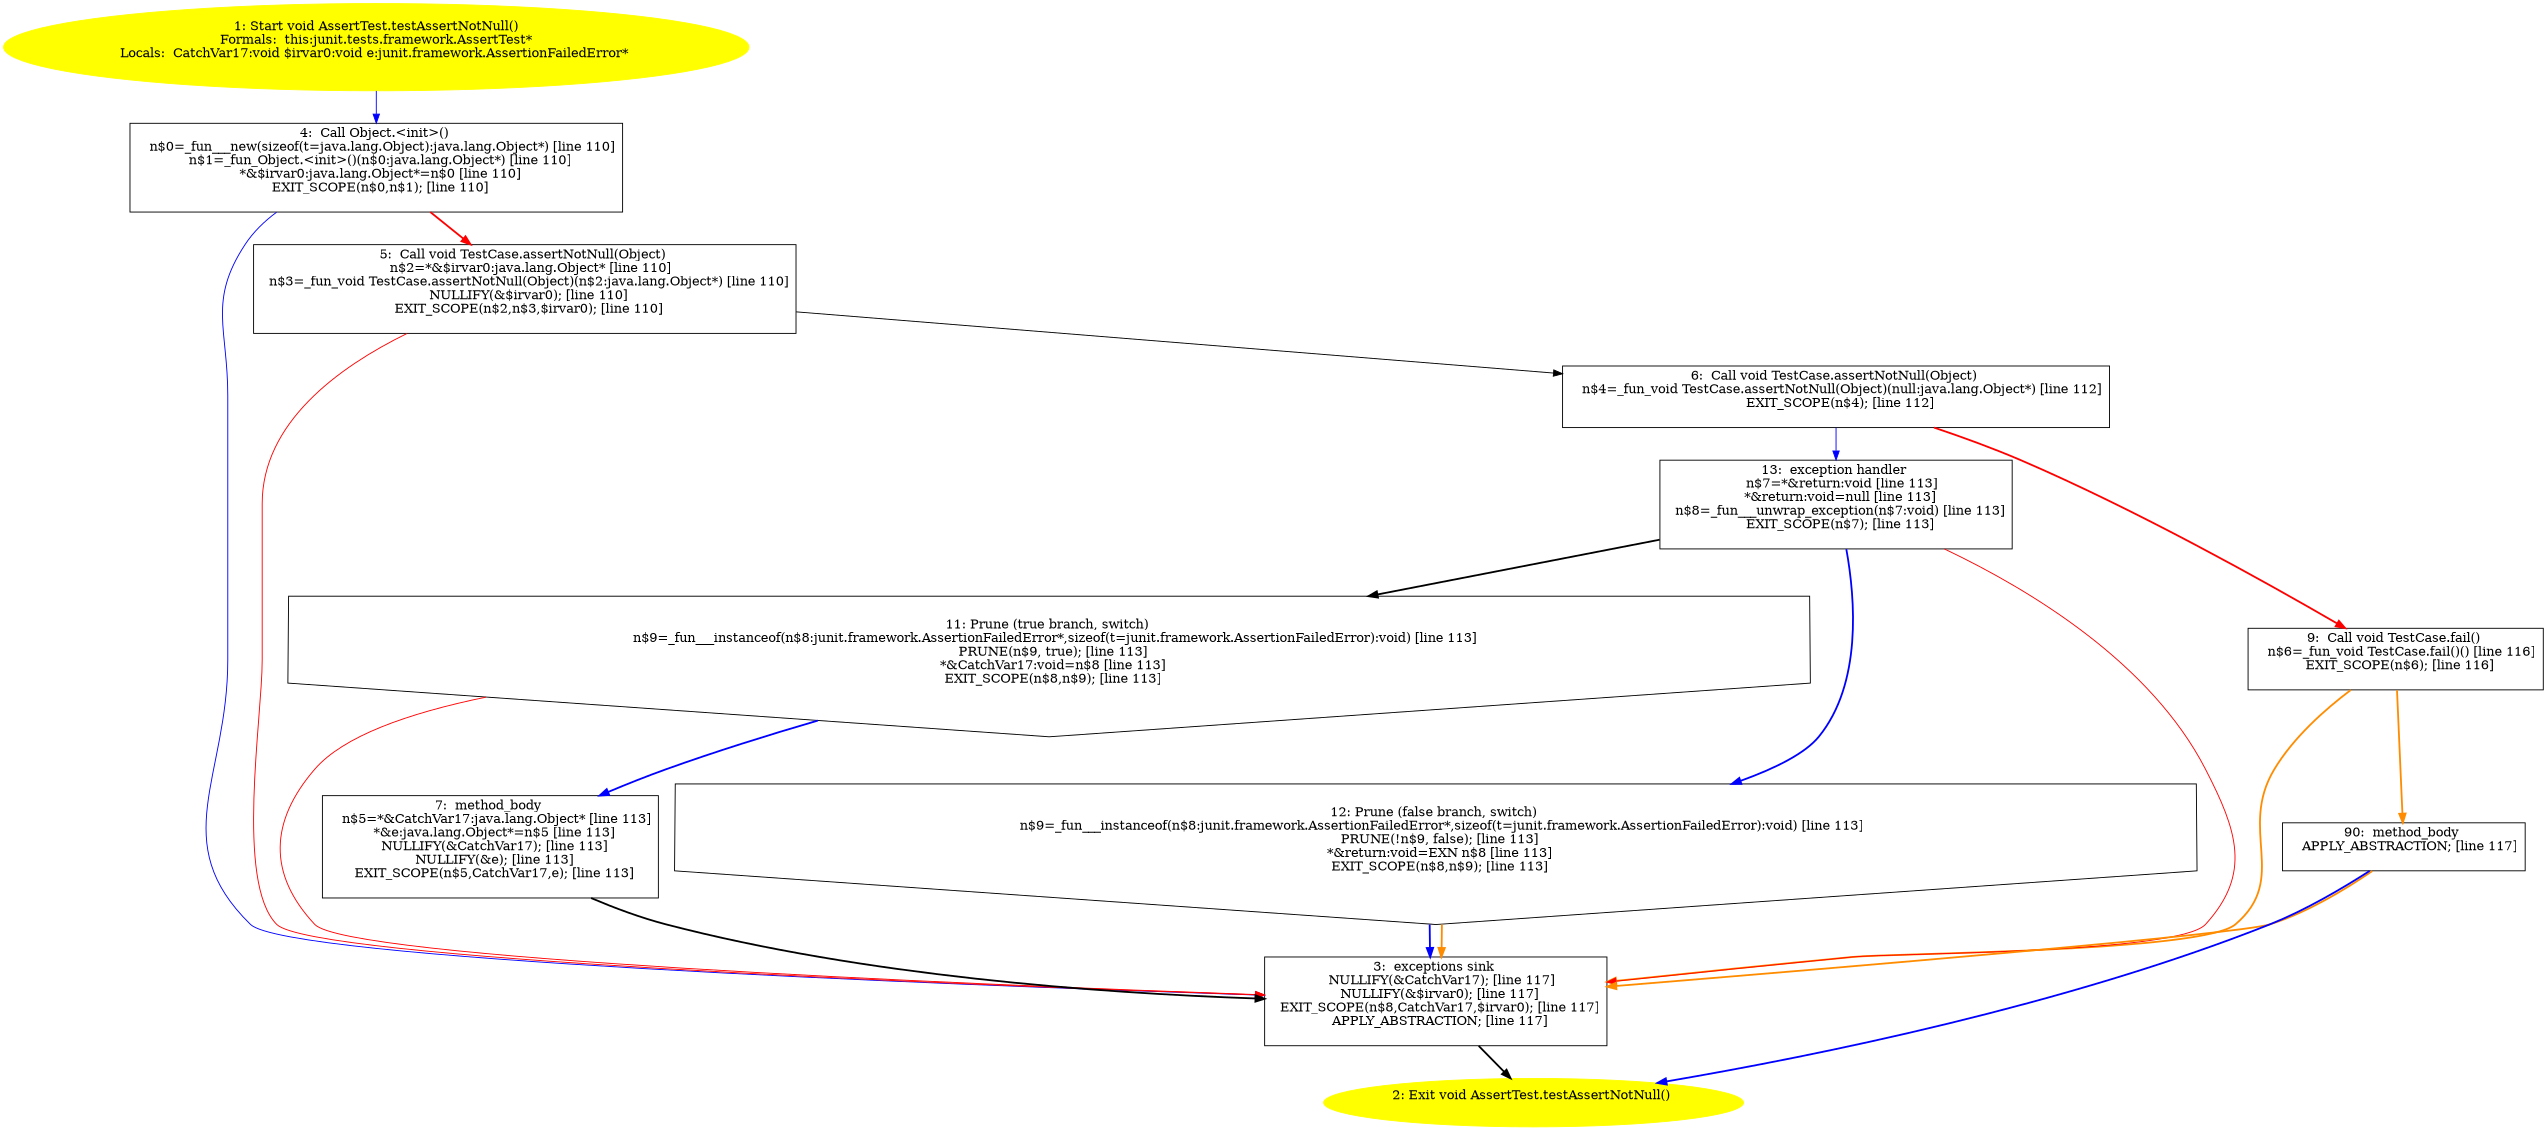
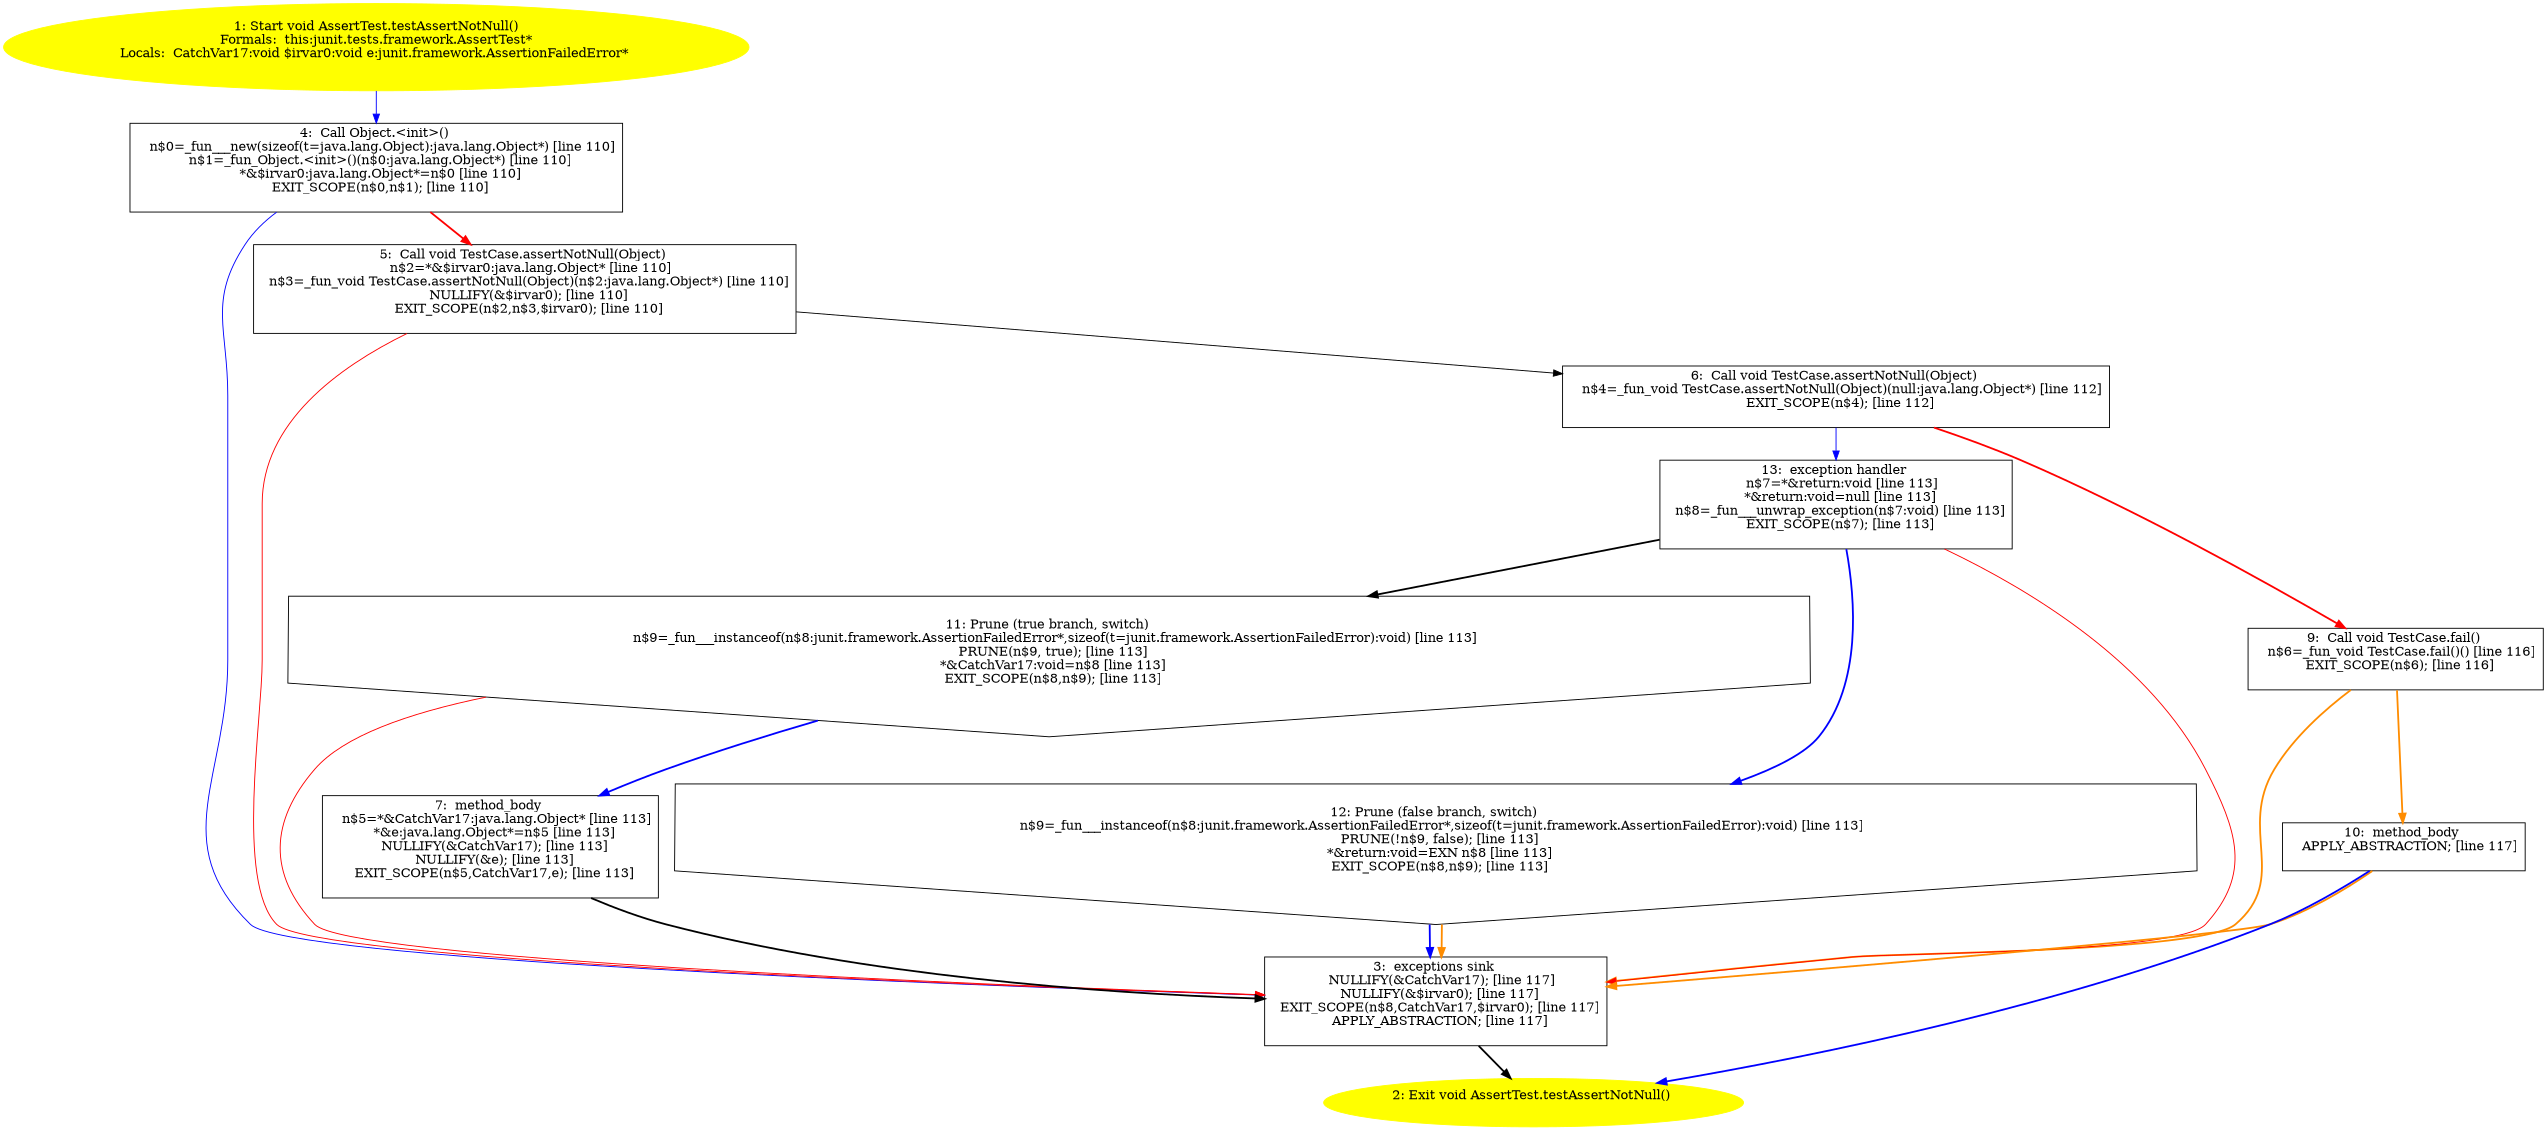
  digraph {
    node [shape=box]
    edge [color=blue style=bold]
    n1 [color=yellow label="1: Start void AssertTest.testAssertNotNull()\nFormals:  this:junit.tests.framework.AssertTest*\nLocals:  CatchVar17:void $irvar0:void e:junit.framework.AssertionFailedError* \n  " style=filled shape=""]
    n2 [label="4:  Call Object.<init>() \n   n$0=_fun___new(sizeof(t=java.lang.Object):java.lang.Object*) [line 110]\n  n$1=_fun_Object.<init>()(n$0:java.lang.Object*) [line 110]\n  *&$irvar0:java.lang.Object*=n$0 [line 110]\n  EXIT_SCOPE(n$0,n$1); [line 110]\n "]
    n3 [label="3:  exceptions sink \n   NULLIFY(&CatchVar17); [line 117]\n  NULLIFY(&$irvar0); [line 117]\n  EXIT_SCOPE(n$8,CatchVar17,$irvar0); [line 117]\n  APPLY_ABSTRACTION; [line 117]\n "]
    n4 [label="5:  Call void TestCase.assertNotNull(Object) \n   n$2=*&$irvar0:java.lang.Object* [line 110]\n  n$3=_fun_void TestCase.assertNotNull(Object)(n$2:java.lang.Object*) [line 110]\n  NULLIFY(&$irvar0); [line 110]\n  EXIT_SCOPE(n$2,n$3,$irvar0); [line 110]\n "]
    n5 [color=yellow label="2: Exit void AssertTest.testAssertNotNull() \n  " style=filled shape=""]
    n6 [label="6:  Call void TestCase.assertNotNull(Object) \n   n$4=_fun_void TestCase.assertNotNull(Object)(null:java.lang.Object*) [line 112]\n  EXIT_SCOPE(n$4); [line 112]\n "]
    n7 [label="9:  Call void TestCase.fail() \n   n$6=_fun_void TestCase.fail()() [line 116]\n  EXIT_SCOPE(n$6); [line 116]\n "]
    n8 [label="13:  exception handler \n   n$7=*&return:void [line 113]\n  *&return:void=null [line 113]\n  n$8=_fun___unwrap_exception(n$7:void) [line 113]\n  EXIT_SCOPE(n$7); [line 113]\n "]
-   n9 [label="90:  method_body \n   APPLY_ABSTRACTION; [line 117]\n "]
+   n9 [label="10:  method_body \n   APPLY_ABSTRACTION; [line 117]\n "]
    n10 [label="11: Prune (true branch, switch) \n   n$9=_fun___instanceof(n$8:junit.framework.AssertionFailedError*,sizeof(t=junit.framework.AssertionFailedError):void) [line 113]\n  PRUNE(n$9, true); [line 113]\n  *&CatchVar17:void=n$8 [line 113]\n  EXIT_SCOPE(n$8,n$9); [line 113]\n " shape=invhouse]
    n11 [label="12: Prune (false branch, switch) \n   n$9=_fun___instanceof(n$8:junit.framework.AssertionFailedError*,sizeof(t=junit.framework.AssertionFailedError):void) [line 113]\n  PRUNE(!n$9, false); [line 113]\n  *&return:void=EXN n$8 [line 113]\n  EXIT_SCOPE(n$8,n$9); [line 113]\n " shape=invhouse]
    n12 [label="7:  method_body \n   n$5=*&CatchVar17:java.lang.Object* [line 113]\n  *&e:java.lang.Object*=n$5 [line 113]\n  NULLIFY(&CatchVar17); [line 113]\n  NULLIFY(&e); [line 113]\n  EXIT_SCOPE(n$5,CatchVar17,e); [line 113]\n "]
    n1 -> n2 [style=solid]
    n2 -> n3 [style=solid]
    n2 -> n4 [color=red]
    n3 -> n5 [color=black]
    n4 -> n3 [color=red style=solid]
    n4 -> n6 [color=black style=solid]
    n6 -> n7 [color=red]
    n6 -> n8 [style=solid]
    n7 -> n3 [color=darkorange]
    n7 -> n9 [color=darkorange]
    n8 -> n3 [color=red style=solid]
    n8 -> n10 [color=black]
    n8 -> n11
    n9 -> n3 [color=darkorange]
    n9 -> n5
    n10 -> n3 [color=red style=solid]
    n10 -> n12
    n11 -> n3
    n11 -> n3 [color=darkorange]
    n12 -> n3 [color=black]
  }
